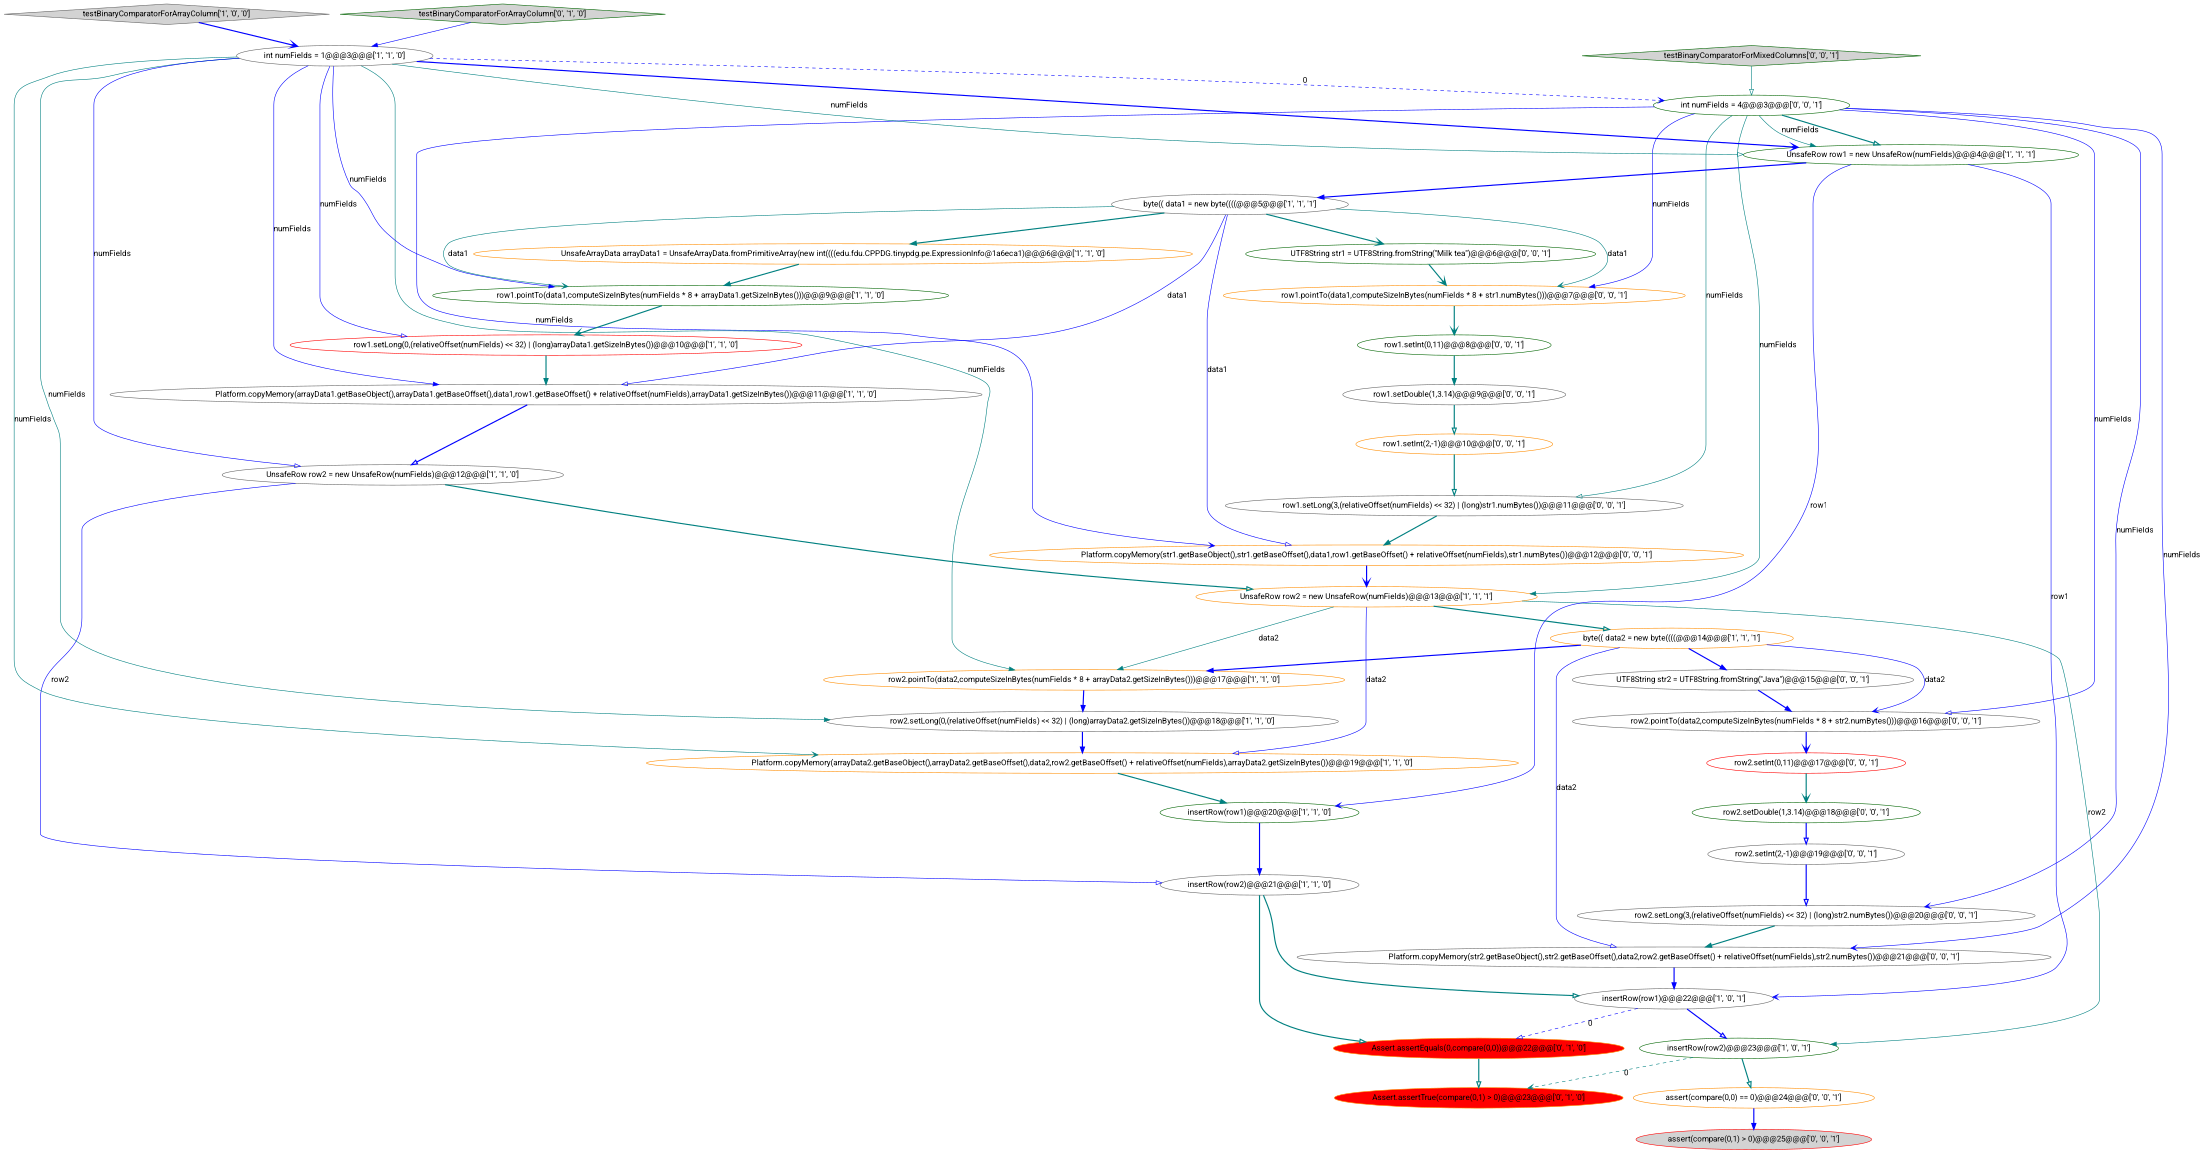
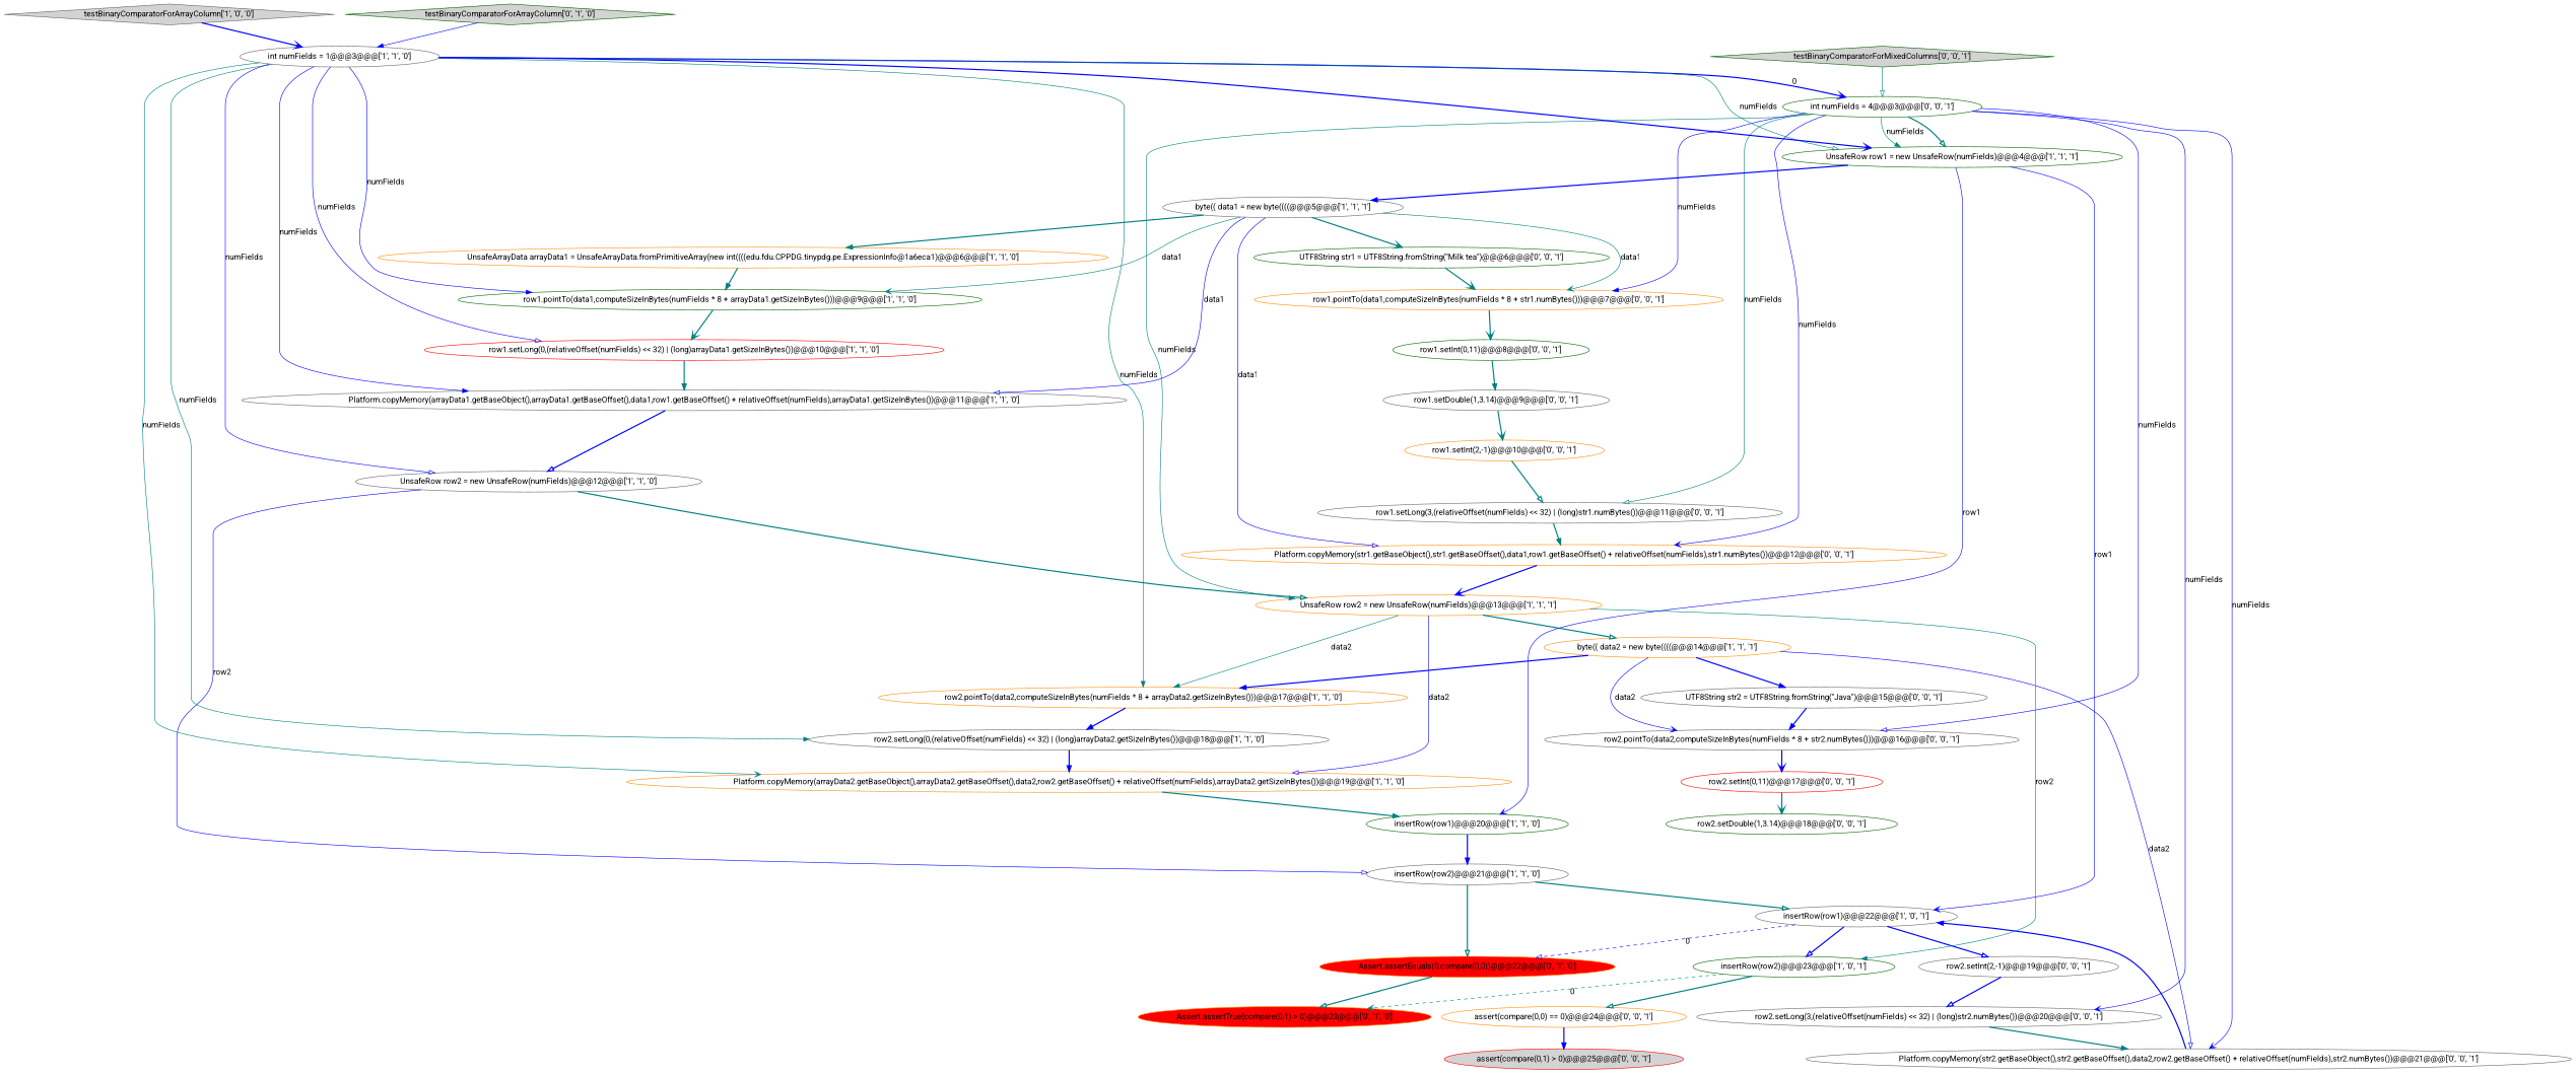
  digraph {
    fontname=Roboto
    node [color=gray40 fillcolor=white fontname=Roboto shape=ellipse style=filled]
    edge [arrowhead=normal color=blue fontname=Roboto style=bold]
    n1 [color=darkorange label="byte(( data2 = new byte((((@@@14@@@['1', '1', '1']"]
    n2 [color=darkorange label="row2.pointTo(data2,computeSizeInBytes(numFields * 8 + arrayData2.getSizeInBytes()))@@@17@@@['1', '1', '0']"]
    n3 [label="UTF8String str2 = UTF8String.fromString(\"Java\")@@@15@@@['0', '0', '1']"]
    n4 [label="row2.pointTo(data2,computeSizeInBytes(numFields * 8 + str2.numBytes()))@@@16@@@['0', '0', '1']"]
    n5 [label="Platform.copyMemory(str2.getBaseObject(),str2.getBaseOffset(),data2,row2.getBaseOffset() + relativeOffset(numFields),str2.numBytes())@@@21@@@['0', '0', '1']"]
    n6 [label="row2.setLong(0,(relativeOffset(numFields) << 32) | (long)arrayData2.getSizeInBytes())@@@18@@@['1', '1', '0']"]
    n7 [color=red label="row2.setInt(0,11)@@@17@@@['0', '0', '1']"]
    n8 [label="insertRow(row1)@@@22@@@['1', '0', '1']"]
    n9 [color=red label="row1.setLong(0,(relativeOffset(numFields) << 32) | (long)arrayData1.getSizeInBytes())@@@10@@@['1', '1', '0']"]
    n10 [label="Platform.copyMemory(arrayData1.getBaseObject(),arrayData1.getBaseOffset(),data1,row1.getBaseOffset() + relativeOffset(numFields),arrayData1.getSizeInBytes())@@@11@@@['1', '1', '0']"]
    n11 [label="UnsafeRow row2 = new UnsafeRow(numFields)@@@12@@@['1', '1', '0']"]
    n12 [color=darkorange fillcolor=red label="Assert.assertEquals(0,compare(0,0))@@@22@@@['0', '1', '0']"]
    n13 [color=darkorange fillcolor=red label="Assert.assertTrue(compare(0,1) > 0)@@@23@@@['0', '1', '0']"]
    n14 [color=darkgreen fillcolor=lightgray label="testBinaryComparatorForMixedColumns['0', '0', '1']" shape=diamond]
    n15 [color=darkgreen label="int numFields = 4@@@3@@@['0', '0', '1']"]
    n16 [color=darkorange label="UnsafeRow row2 = new UnsafeRow(numFields)@@@13@@@['1', '1', '1']"]
    n17 [color=darkorange label="row1.pointTo(data1,computeSizeInBytes(numFields * 8 + str1.numBytes()))@@@7@@@['0', '0', '1']"]
    n18 [label="row2.setLong(3,(relativeOffset(numFields) << 32) | (long)str2.numBytes())@@@20@@@['0', '0', '1']"]
    n19 [color=darkgreen label="UnsafeRow row1 = new UnsafeRow(numFields)@@@4@@@['1', '1', '1']"]
    n20 [color=darkorange label="Platform.copyMemory(str1.getBaseObject(),str1.getBaseOffset(),data1,row1.getBaseOffset() + relativeOffset(numFields),str1.numBytes())@@@12@@@['0', '0', '1']"]
    n21 [label="row1.setLong(3,(relativeOffset(numFields) << 32) | (long)str1.numBytes())@@@11@@@['0', '0', '1']"]
    n22 [color=darkorange label="Platform.copyMemory(arrayData2.getBaseObject(),arrayData2.getBaseOffset(),data2,row2.getBaseOffset() + relativeOffset(numFields),arrayData2.getSizeInBytes())@@@19@@@['1', '1', '0']"]
    n23 [color=darkgreen label="insertRow(row2)@@@23@@@['1', '0', '1']"]
    n24 [color=darkorange label="assert(compare(0,0) == 0)@@@24@@@['0', '0', '1']"]
    n25 [color=darkgreen label="insertRow(row1)@@@20@@@['1', '1', '0']"]
    n26 [color=red fillcolor=lightgray label="assert(compare(0,1) > 0)@@@25@@@['0', '0', '1']"]
    n27 [color=darkorange label="UnsafeArrayData arrayData1 = UnsafeArrayData.fromPrimitiveArray(new int((((edu.fdu.CPPDG.tinypdg.pe.ExpressionInfo@1a6eca1)@@@6@@@['1', '1', '0']"]
    n28 [color=darkgreen label="row1.pointTo(data1,computeSizeInBytes(numFields * 8 + arrayData1.getSizeInBytes()))@@@9@@@['1', '1', '0']"]
    n29 [label="insertRow(row2)@@@21@@@['1', '1', '0']"]
    n30 [color=darkgreen label="UTF8String str1 = UTF8String.fromString(\"Milk tea\")@@@6@@@['0', '0', '1']"]
    n31 [color=darkgreen label="row1.setInt(0,11)@@@8@@@['0', '0', '1']"]
    n32 [label="row1.setDouble(1,3.14)@@@9@@@['0', '0', '1']"]
    n33 [color=darkorange label="row1.setInt(2,-1)@@@10@@@['0', '0', '1']"]
    n34 [label="row2.setInt(2,-1)@@@19@@@['0', '0', '1']"]
    n35 [fillcolor=lightgray label="testBinaryComparatorForArrayColumn['1', '0', '0']" shape=diamond]
    n36 [label="int numFields = 1@@@3@@@['1', '1', '0']"]
    n37 [label="byte(( data1 = new byte((((@@@5@@@['1', '1', '1']"]
    n38 [color=darkgreen label="row2.setDouble(1,3.14)@@@18@@@['0', '0', '1']"]
    n39 [color=darkgreen fillcolor=lightgray label="testBinaryComparatorForArrayColumn['0', '1', '0']" shape=diamond]
    n1 -> n2
    n1 -> n3
    n1 -> n4 [arrowhead=vee label=data2 style=solid]
    n1 -> n5 [arrowhead=onormal label=data2 style=solid]
    n2 -> n6
    n3 -> n4
    n4 -> n7 [arrowhead=vee]
    n5 -> n8
    n6 -> n22
    n7 -> n38 [arrowhead=vee color=teal]
    n8 -> n12 [arrowhead=onormal label=0 style=dashed]
    n8 -> n23 [arrowhead=onormal]
    n9 -> n10 [color=teal]
    n10 -> n11 [arrowhead=onormal]
    n11 -> n16 [arrowhead=onormal color=teal]
    n11 -> n29 [arrowhead=onormal label=row2 style=solid]
    n12 -> n13 [arrowhead=onormal color=teal]
    n14 -> n15 [arrowhead=onormal color=teal style=solid]
    n15 -> n4 [arrowhead=onormal label=numFields style=solid]
    n15 -> n5 [arrowhead=vee label=numFields style=solid]
    n15 -> n16 [color=teal label=numFields style=solid]
    n15 -> n17 [label=numFields style=solid]
    n15 -> n18 [arrowhead=vee label=numFields style=solid]
    n15 -> n19 [arrowhead=onormal color=teal]
    n15 -> n19 [color=teal label=numFields style=solid]
    n15 -> n20 [arrowhead=vee label=numFields style=solid]
    n15 -> n21 [arrowhead=onormal color=teal label=numFields style=solid]
    n16 -> n1 [arrowhead=onormal color=teal]
    n16 -> n2 [color=teal label=data2 style=solid]
    n16 -> n22 [arrowhead=onormal label=data2 style=solid]
    n16 -> n23 [color=teal label=row2 style=solid]
    n17 -> n31 [arrowhead=vee color=teal]
    n18 -> n5 [color=teal]
    n19 -> n8 [arrowhead=vee label=row1 style=solid]
    n19 -> n25 [arrowhead=vee label=row1 style=solid]
    n19 -> n37
    n20 -> n16 [arrowhead=vee]
    n21 -> n20 [color=teal]
    n22 -> n25 [color=teal]
    n23 -> n13 [arrowhead=vee color=teal label=0 style=dashed]
    n23 -> n24 [arrowhead=onormal color=teal]
    n24 -> n26
    n25 -> n29
    n27 -> n28 [color=teal]
    n28 -> n9 [arrowhead=vee color=teal]
    n29 -> n8 [arrowhead=onormal color=teal]
    n29 -> n12 [arrowhead=onormal color=teal]
    n30 -> n17 [arrowhead=vee color=teal]
    n31 -> n32 [color=teal]
-   n32 -> n33 [arrowhead=onormal color=teal]
+   n32 -> n33 [arrowhead=vee color=teal]
    n33 -> n21 [arrowhead=onormal color=teal]
    n34 -> n18 [arrowhead=onormal]
    n35 -> n36 [arrowhead=vee]
    n36 -> n2 [color=teal label=numFields style=solid]
    n36 -> n6 [color=teal label=numFields style=solid]
    n36 -> n9 [arrowhead=onormal label=numFields style=solid]
    n36 -> n10 [label=numFields style=solid]
    n36 -> n11 [arrowhead=onormal label=numFields style=solid]
-   n36 -> n15 [arrowhead=vee label=0 style=dashed]
+   n36 -> n15 [arrowhead=vee label=0]
    n36 -> n19 [arrowhead=onormal color=teal label=numFields style=solid]
    n36 -> n19 [arrowhead=vee]
    n36 -> n22 [arrowhead=vee color=teal label=numFields style=solid]
    n36 -> n28 [label=numFields style=solid]
    n37 -> n10 [arrowhead=onormal label=data1 style=solid]
    n37 -> n17 [arrowhead=vee color=teal label=data1 style=solid]
    n37 -> n20 [arrowhead=onormal label=data1 style=solid]
    n37 -> n27 [color=teal]
    n37 -> n28 [arrowhead=vee color=teal label=data1 style=solid]
    n37 -> n30 [arrowhead=vee color=teal]
-   n38 -> n34 [arrowhead=onormal]
+   n8 -> n34 [arrowhead=onormal]
    n39 -> n36 [style=solid]
  }
